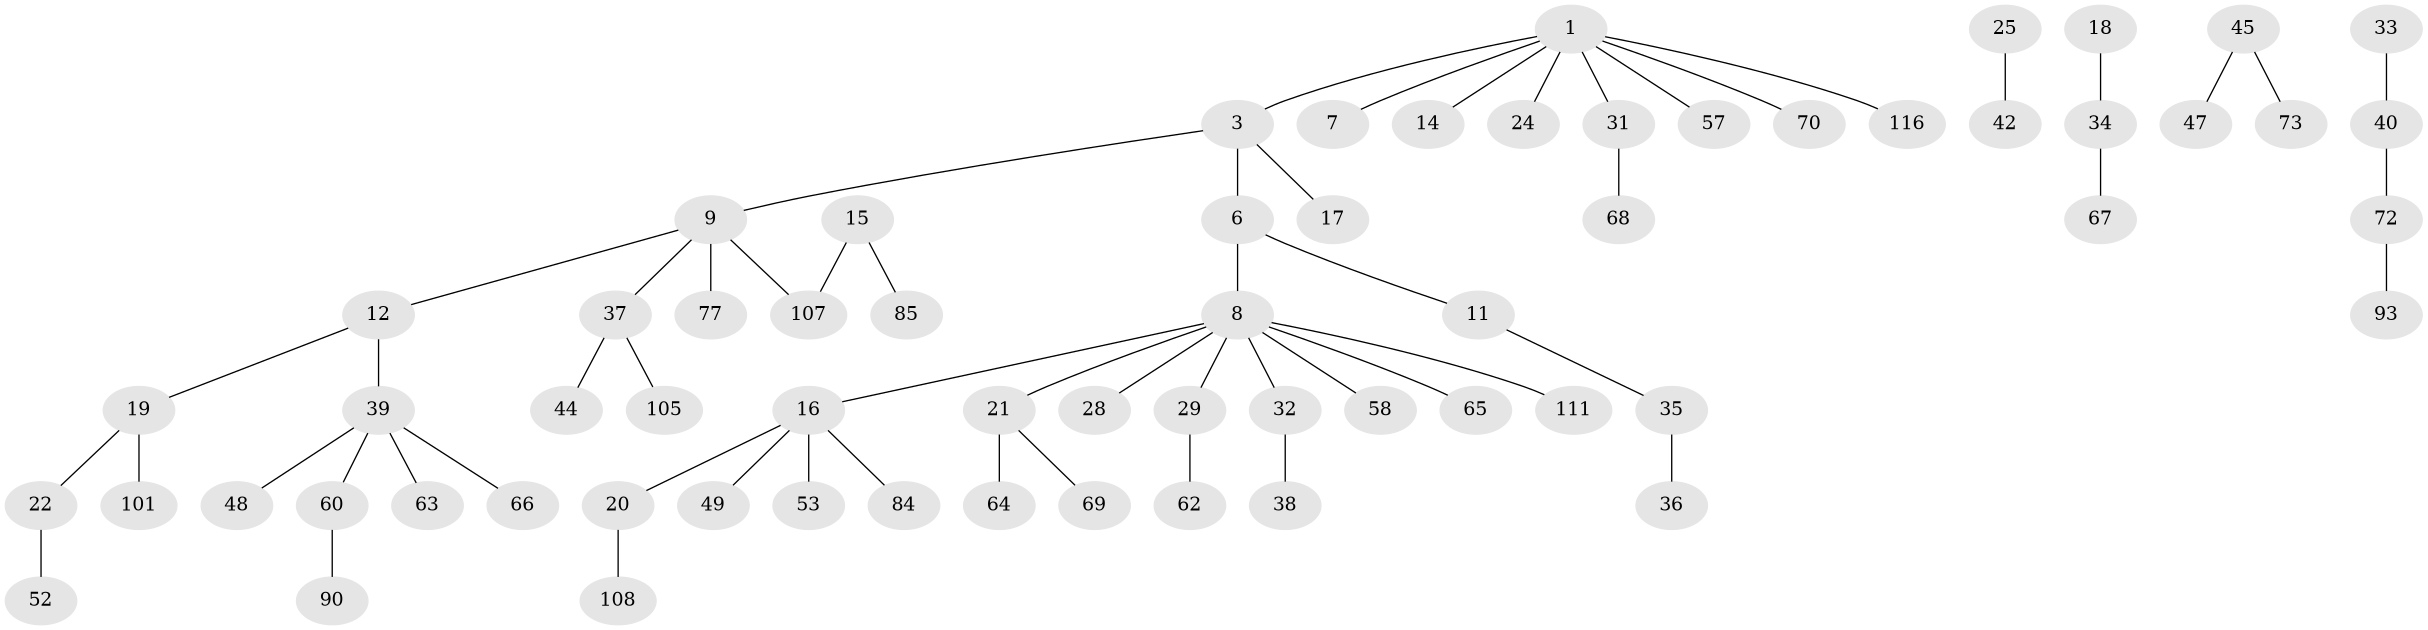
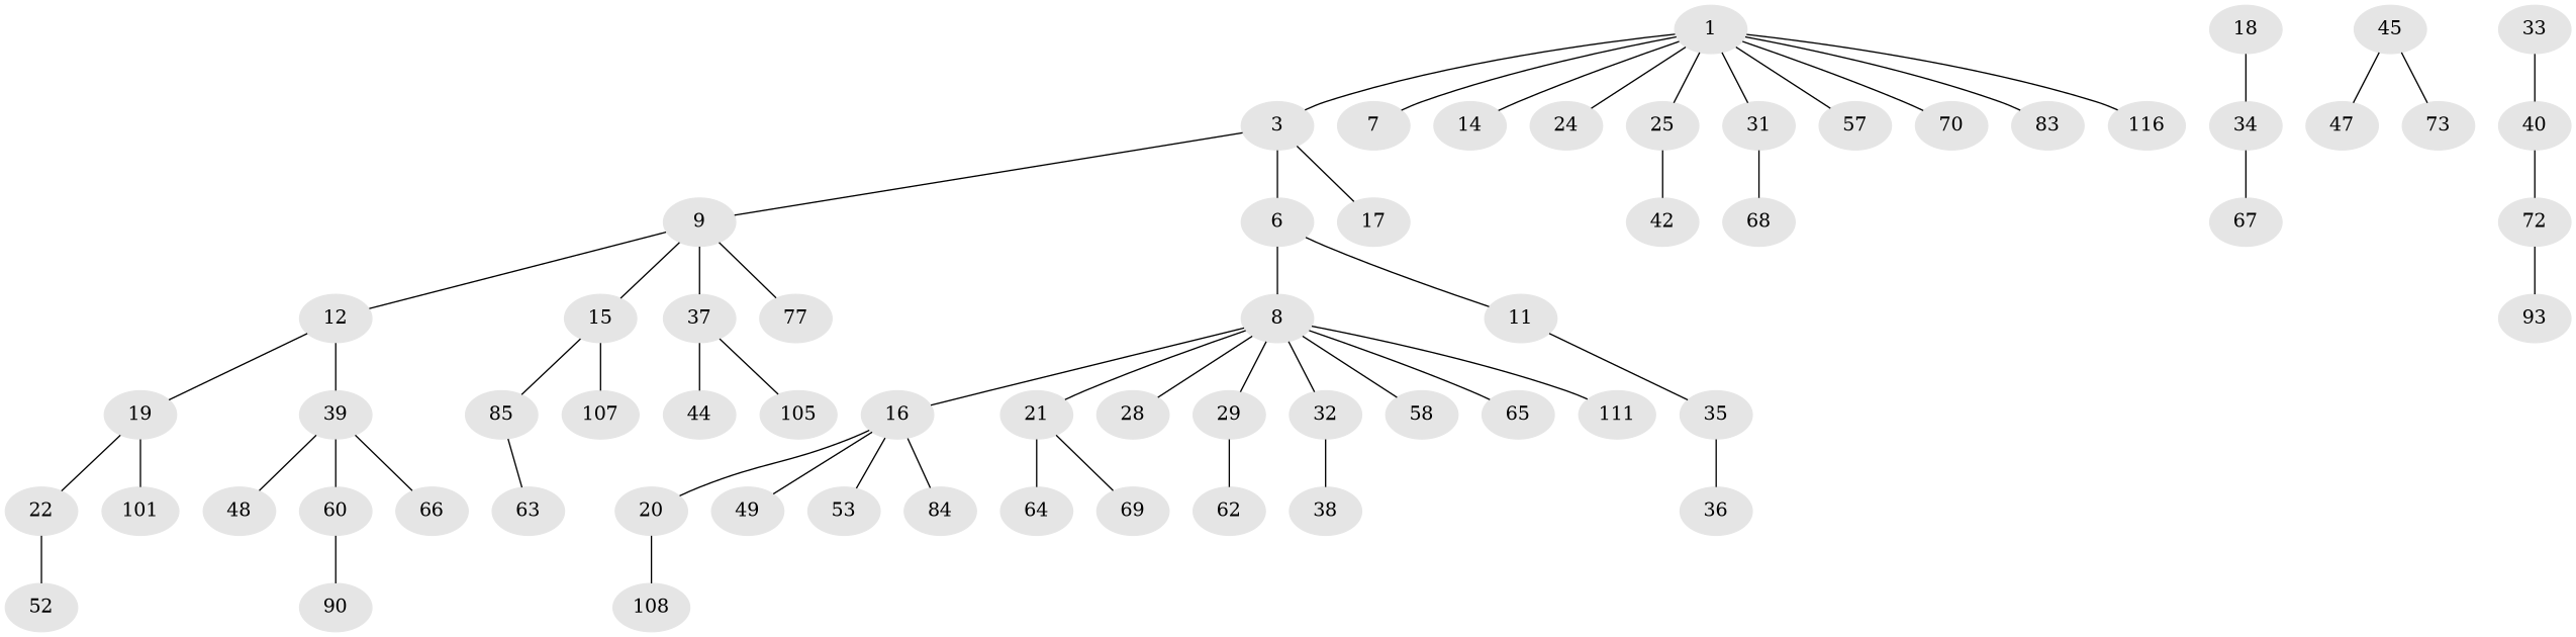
  graph {
    node [color=gray90 style=filled]
    1 [super="+2+9"]
    3 [super="+4"]
    7
    14 [super="+81+87"]
    24 [super="+92"]
    25 [super="+95"]
    31 [super="+55"]
    57 [super="+104"]
    70 [super="+94"]
+   83
    n11 [label=116]
    n12 [label=9]
    6
    17
    42
    68 [super="+98+99+71"]
    12 [super="+80+46+13"]
    15
    37
    77 [super="+106"]
    8 [super="+10"]
    11 [super="+26+23"]
    19
    39 [super="+41+54"]
    85
    107
    44 [super="+88"]
    105
    16 [super="+30"]
    21 [super="+61+78"]
    28
    29
    32
    58
    65
    111
    35
    20
    49 [super="+112"]
    53
    n41 [label=84 super="+86"]
    18
    34
    64
    69
    62
    38
    36
    47 [super="+59"]
    45
    73 [super="+89"]
    22
    101
    48
    60
    63
    66
    108
    40 [super="+51"]
    33
    67
    52
    72 [super="+82"]
    90
    93
    1 -- 3
    1 -- 7
    1 -- 14
    1 -- 24
+   1 -- 25
    1 -- 31
    1 -- 57
    1 -- 70
+   1 -- 83
    1 -- n11
    3 -- n12
    3 -- 6
    3 -- 17
    25 -- 42
    31 -- 68
    n12 -- 12
-   n12 -- 107
+   n12 -- 15
    n12 -- 37
    n12 -- 77
    6 -- 8
    6 -- 11
    12 -- 19
    12 -- 39
    15 -- 85
    15 -- 107
    37 -- 44
    37 -- 105
    8 -- 16
    8 -- 21
    8 -- 28
    8 -- 29
    8 -- 32
    8 -- 58
    8 -- 65
    8 -- 111
    11 -- 35
    19 -- 22
    19 -- 101
    39 -- 48
    39 -- 60
-   39 -- 63
+   85 -- 63
    39 -- 66
    16 -- 20
    16 -- 49
    16 -- 53
    16 -- n41
    21 -- 64
    21 -- 69
    29 -- 62
    32 -- 38
    35 -- 36
    20 -- 108
    18 -- 34
    34 -- 67
    45 -- 47
    45 -- 73
    22 -- 52
    60 -- 90
    40 -- 72
    33 -- 40
    72 -- 93
  }
